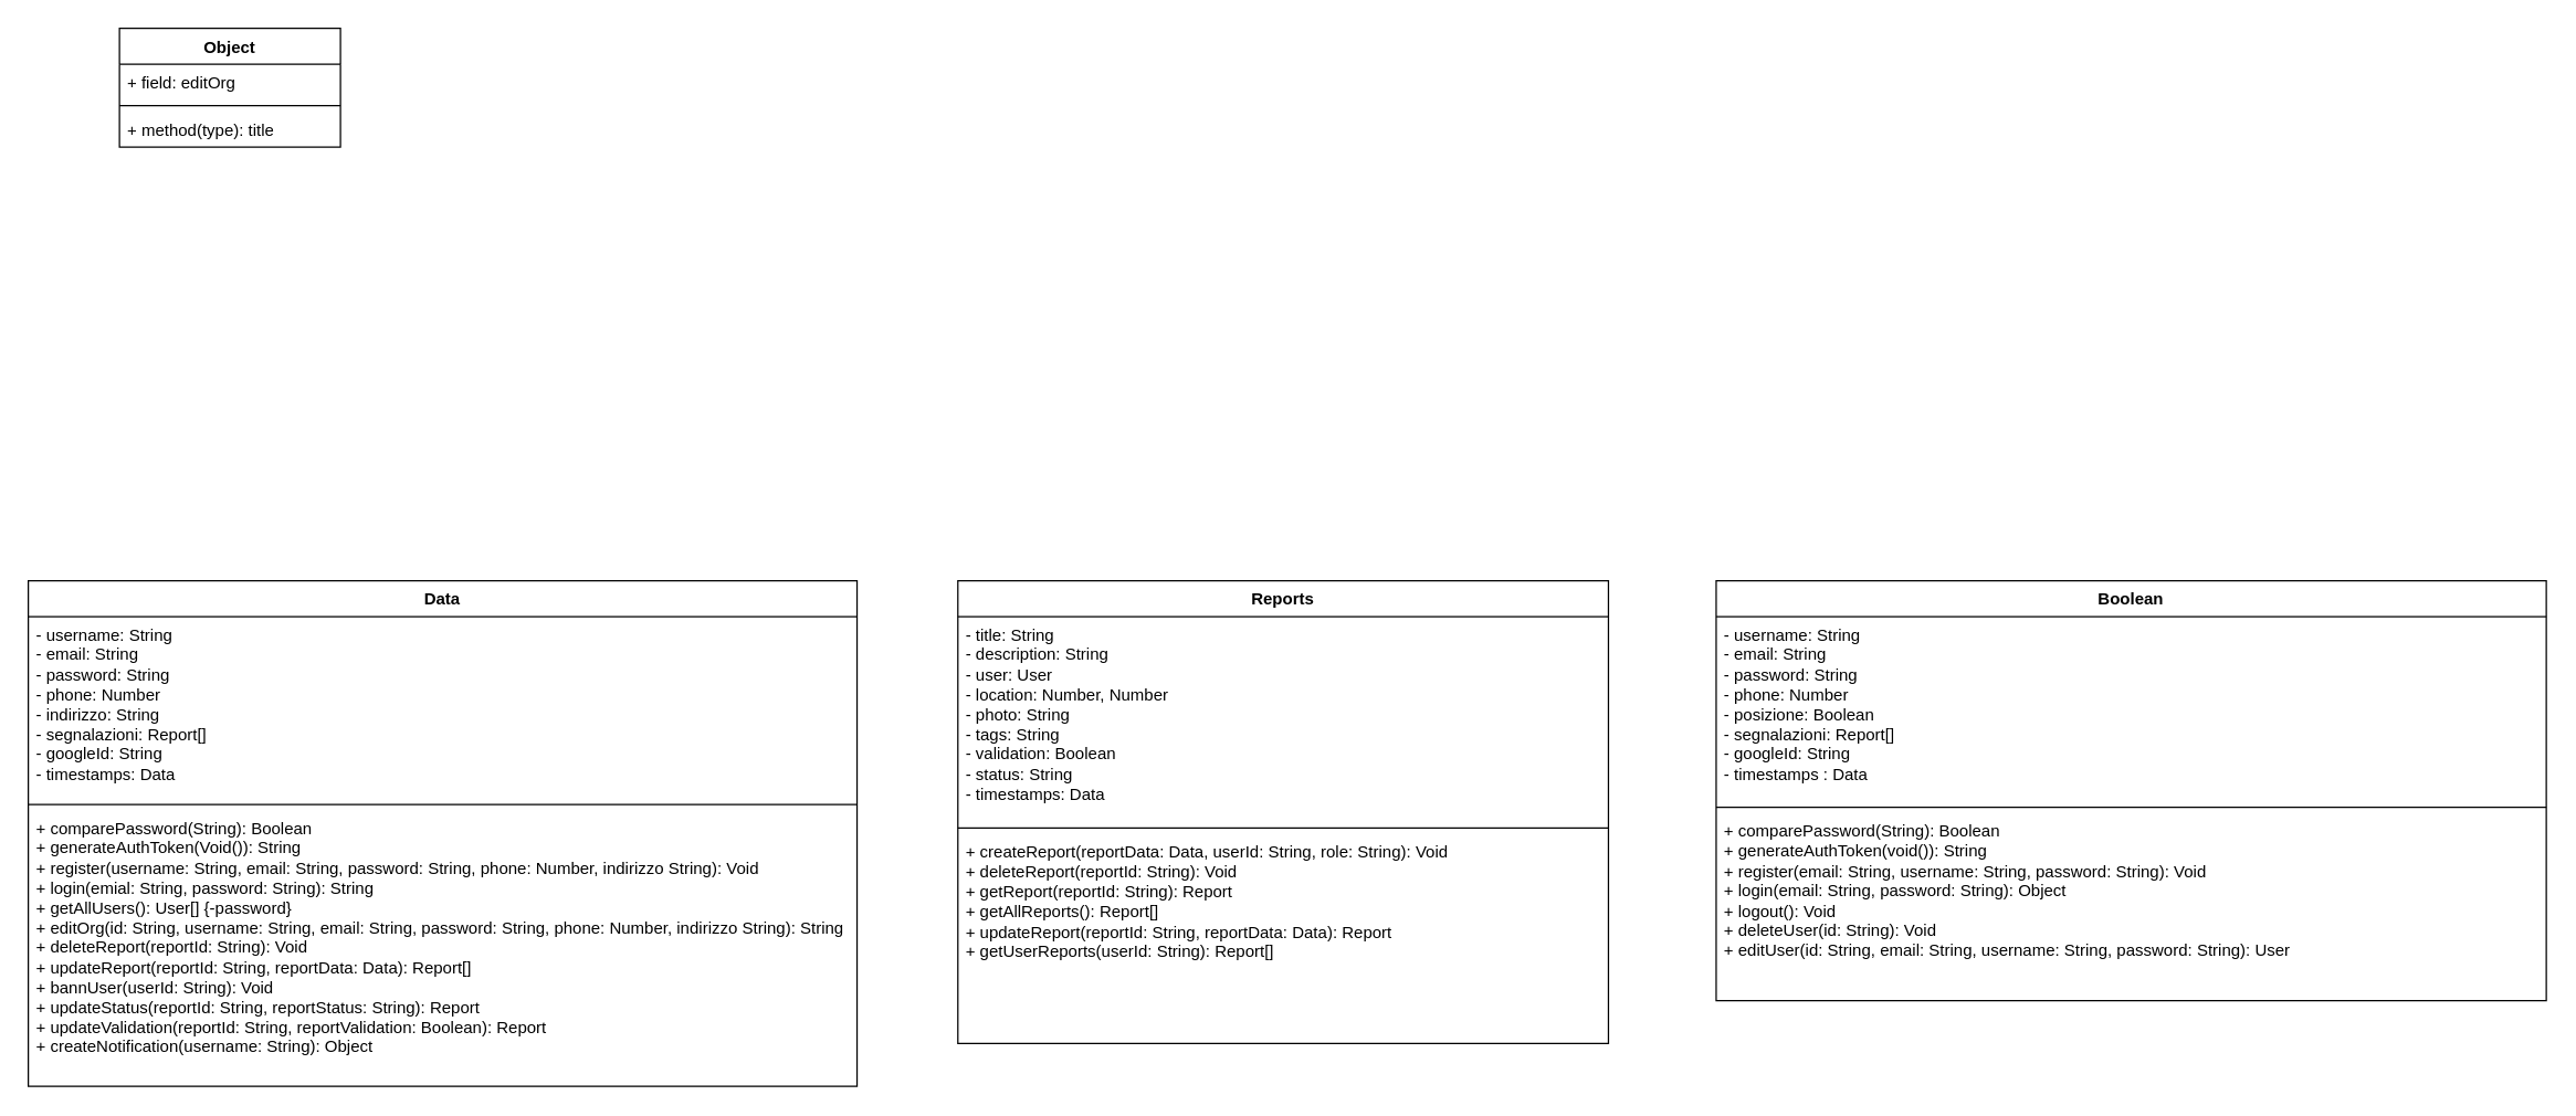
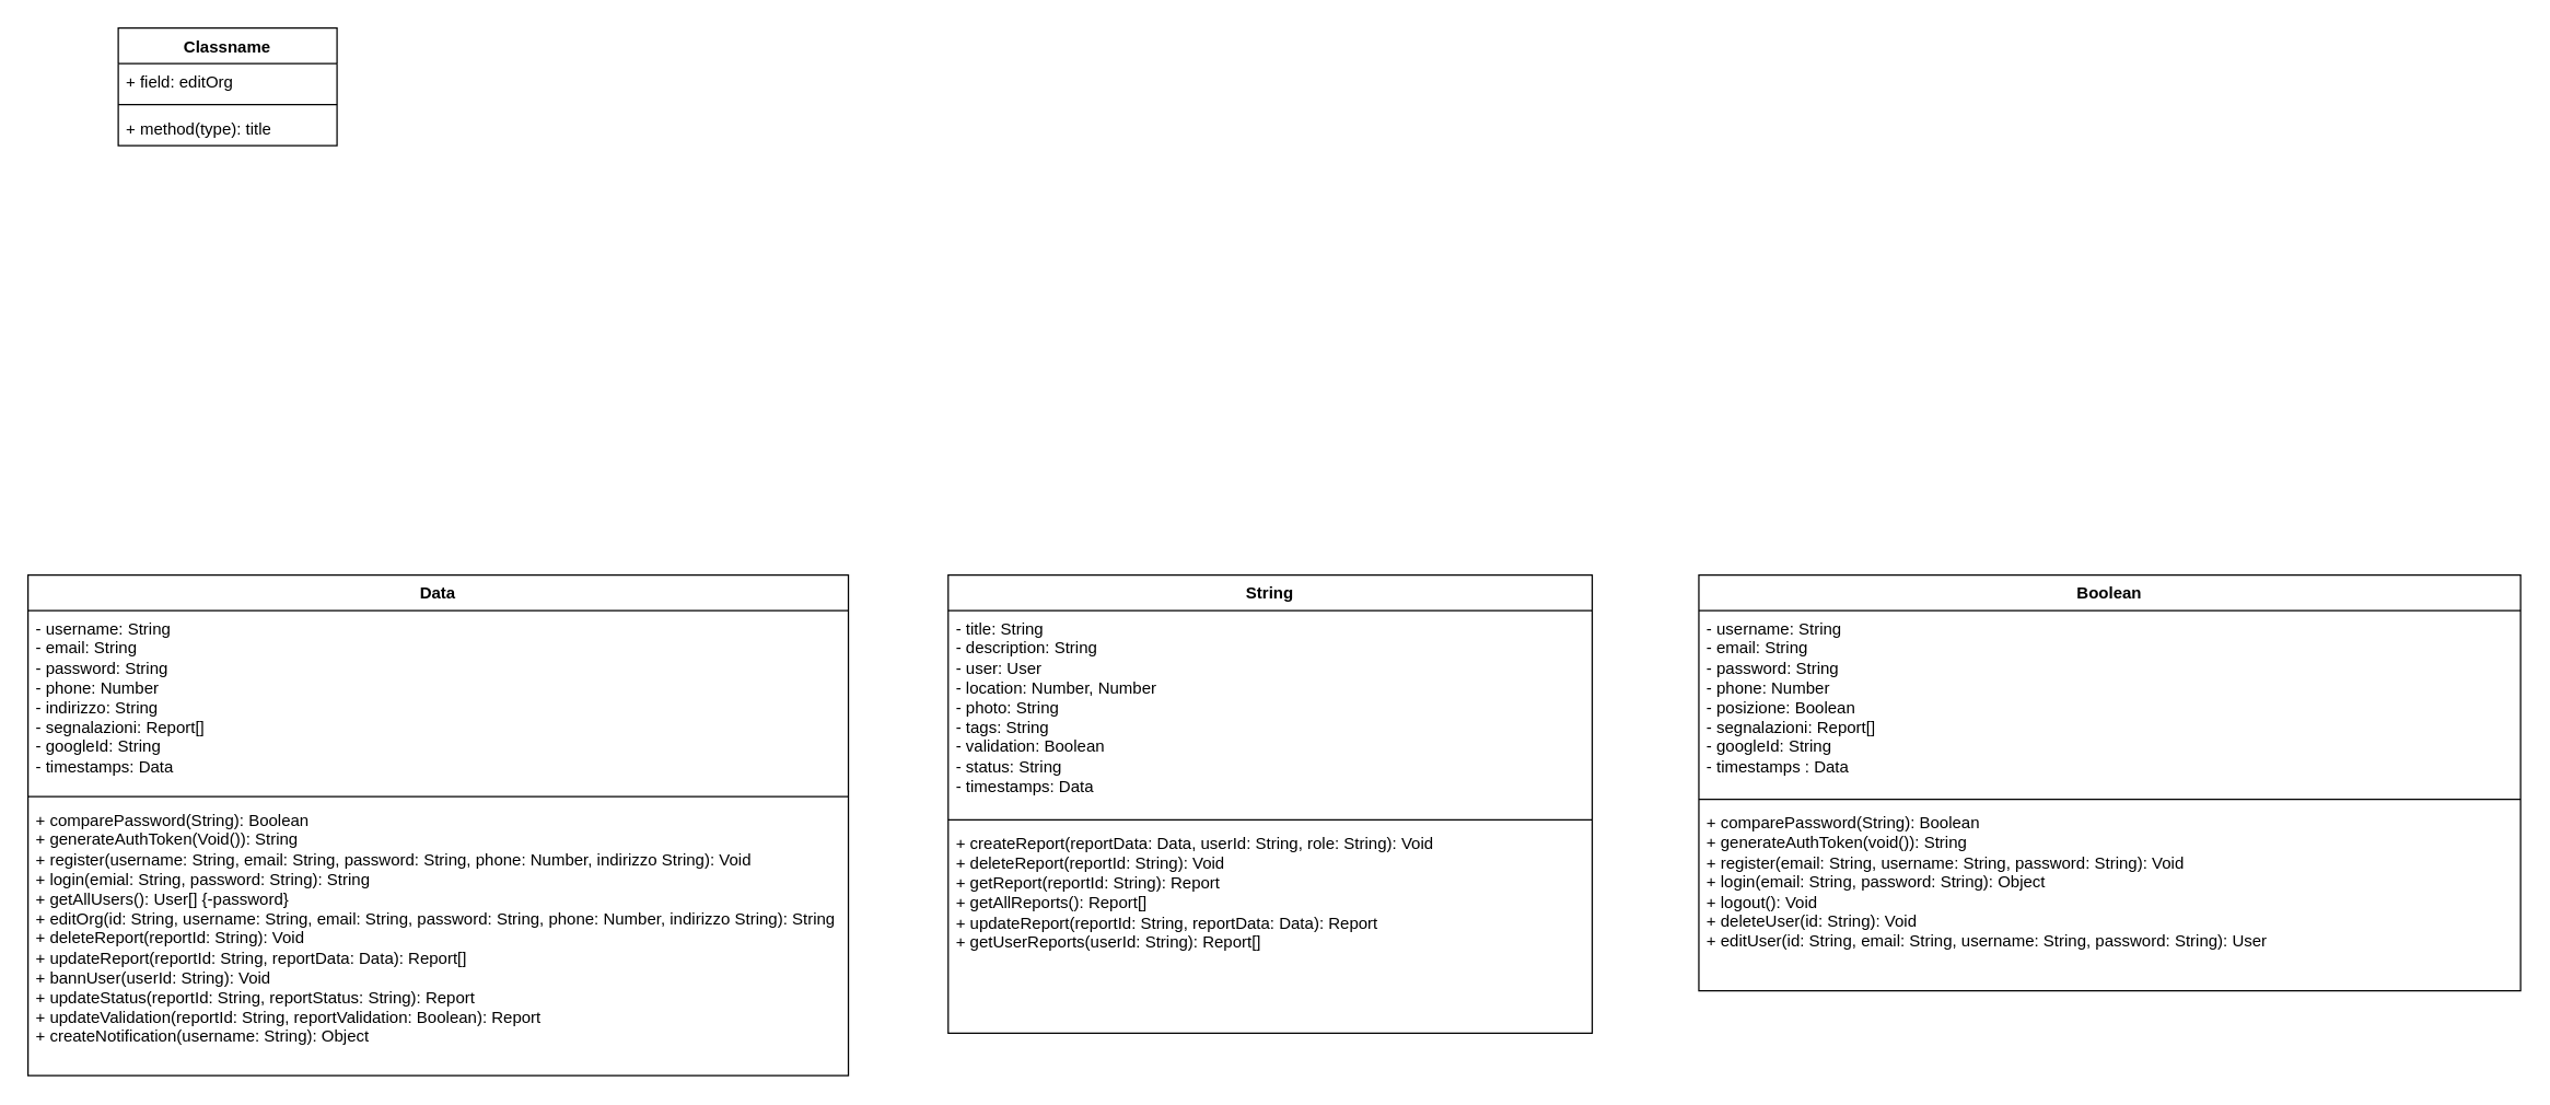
  <mxCell id="0" />
  <mxCell id="1" parent="0" />
- <mxCell id="2" value="Reports" style="swimlane;fontStyle=1;align=center;verticalAlign=top;childLayout=stackLayout;horizontal=1;startSize=26;horizontalStack=0;resizeParent=1;resizeParentMax=0;resizeLast=0;collapsible=1;marginBottom=0;whiteSpace=wrap;html=1;" vertex="1" parent="1"><mxGeometry x="693" y="420" width="471" height="335" as="geometry" /></mxCell>
+ <mxCell id="2" value="String" style="swimlane;fontStyle=1;align=center;verticalAlign=top;childLayout=stackLayout;horizontal=1;startSize=26;horizontalStack=0;resizeParent=1;resizeParentMax=0;resizeLast=0;collapsible=1;marginBottom=0;whiteSpace=wrap;html=1;" vertex="1" parent="1"><mxGeometry x="693" y="420" width="471" height="335" as="geometry" /></mxCell>
  <mxCell id="3" value="- title: String&lt;div&gt;- description: String&lt;/div&gt;&lt;div&gt;- user: User&lt;/div&gt;&lt;div&gt;- location: Number, Number&lt;/div&gt;&lt;div&gt;- photo: String&lt;/div&gt;&lt;div&gt;- tags: String&lt;/div&gt;&lt;div&gt;- validation: Boolean&lt;/div&gt;&lt;div&gt;- status: String&lt;/div&gt;&lt;div&gt;- timestamps: Data&lt;/div&gt;" style="text;strokeColor=none;fillColor=none;align=left;verticalAlign=top;spacingLeft=4;spacingRight=4;overflow=hidden;rotatable=0;points=[[0,0.5],[1,0.5]];portConstraint=eastwest;whiteSpace=wrap;html=1;" vertex="1" parent="2"><mxGeometry y="26" width="471" height="149" as="geometry" /></mxCell>
  <mxCell id="4" value="" style="line;strokeWidth=1;fillColor=none;align=left;verticalAlign=middle;spacingTop=-1;spacingLeft=3;spacingRight=3;rotatable=0;labelPosition=right;points=[];portConstraint=eastwest;strokeColor=inherit;" vertex="1" parent="2"><mxGeometry y="175" width="471" height="8" as="geometry" /></mxCell>
  <mxCell id="5" value="+ createReport(reportData: Data, userId: String, role: String): Void&lt;div&gt;+ deleteReport(reportId: String): Void&lt;/div&gt;&lt;div&gt;+ getReport(reportId: String): Report&lt;/div&gt;&lt;div&gt;+ getAllReports(): Report[]&lt;/div&gt;&lt;div&gt;+ updateReport(reportId: String, reportData: Data): Report&lt;/div&gt;&lt;div&gt;+ getUserReports(userId: String): Report[]&lt;/div&gt;&lt;div&gt;&lt;br&gt;&lt;div&gt;&lt;br&gt;&lt;/div&gt;&lt;/div&gt;" style="text;strokeColor=none;fillColor=none;align=left;verticalAlign=top;spacingLeft=4;spacingRight=4;overflow=hidden;rotatable=0;points=[[0,0.5],[1,0.5]];portConstraint=eastwest;whiteSpace=wrap;html=1;" vertex="1" parent="2"><mxGeometry y="183" width="471" height="152" as="geometry" /></mxCell>
- <mxCell id="6" value="Object" style="swimlane;fontStyle=1;align=center;verticalAlign=top;childLayout=stackLayout;horizontal=1;startSize=26;horizontalStack=0;resizeParent=1;resizeParentMax=0;resizeLast=0;collapsible=1;marginBottom=0;whiteSpace=wrap;html=1;" vertex="1" parent="1"><mxGeometry x="86" y="20" width="160" height="86" as="geometry" /></mxCell>
+ <mxCell id="6" value="Classname" style="swimlane;fontStyle=1;align=center;verticalAlign=top;childLayout=stackLayout;horizontal=1;startSize=26;horizontalStack=0;resizeParent=1;resizeParentMax=0;resizeLast=0;collapsible=1;marginBottom=0;whiteSpace=wrap;html=1;" vertex="1" parent="1"><mxGeometry x="86" y="20" width="160" height="86" as="geometry" /></mxCell>
  <mxCell id="7" value="+ field: editOrg" style="text;strokeColor=none;fillColor=none;align=left;verticalAlign=top;spacingLeft=4;spacingRight=4;overflow=hidden;rotatable=0;points=[[0,0.5],[1,0.5]];portConstraint=eastwest;whiteSpace=wrap;html=1;" vertex="1" parent="6"><mxGeometry y="26" width="160" height="26" as="geometry" /></mxCell>
  <mxCell id="8" value="" style="line;strokeWidth=1;fillColor=none;align=left;verticalAlign=middle;spacingTop=-1;spacingLeft=3;spacingRight=3;rotatable=0;labelPosition=right;points=[];portConstraint=eastwest;strokeColor=inherit;" vertex="1" parent="6"><mxGeometry y="52" width="160" height="8" as="geometry" /></mxCell>
  <mxCell id="9" value="+ method(type): title" style="text;strokeColor=none;fillColor=none;align=left;verticalAlign=top;spacingLeft=4;spacingRight=4;overflow=hidden;rotatable=0;points=[[0,0.5],[1,0.5]];portConstraint=eastwest;whiteSpace=wrap;html=1;" vertex="1" parent="6"><mxGeometry y="60" width="160" height="26" as="geometry" /></mxCell>
  <mxCell id="10" value="Boolean" style="swimlane;fontStyle=1;align=center;verticalAlign=top;childLayout=stackLayout;horizontal=1;startSize=26;horizontalStack=0;resizeParent=1;resizeParentMax=0;resizeLast=0;collapsible=1;marginBottom=0;whiteSpace=wrap;html=1;" vertex="1" parent="1"><mxGeometry x="1242" y="420" width="601" height="304" as="geometry" /></mxCell>
  <mxCell id="11" value="- username: String&lt;div&gt;- email: String&lt;/div&gt;&lt;div&gt;- password: String&lt;/div&gt;&lt;div&gt;- phone: Number&lt;/div&gt;&lt;div&gt;- posizione: Boolean&lt;/div&gt;&lt;div&gt;- segnalazioni: Report[]&lt;/div&gt;&lt;div&gt;- googleId: String&lt;/div&gt;&lt;div&gt;- timestamps : Data&lt;/div&gt;" style="text;strokeColor=none;fillColor=none;align=left;verticalAlign=top;spacingLeft=4;spacingRight=4;overflow=hidden;rotatable=0;points=[[0,0.5],[1,0.5]];portConstraint=eastwest;whiteSpace=wrap;html=1;" vertex="1" parent="10"><mxGeometry y="26" width="601" height="134" as="geometry" /></mxCell>
  <mxCell id="12" value="" style="line;strokeWidth=1;fillColor=none;align=left;verticalAlign=middle;spacingTop=-1;spacingLeft=3;spacingRight=3;rotatable=0;labelPosition=right;points=[];portConstraint=eastwest;strokeColor=inherit;" vertex="1" parent="10"><mxGeometry y="160" width="601" height="8" as="geometry" /></mxCell>
  <mxCell id="13" value="+ comparePassword(String): Boolean&lt;div&gt;+ generateAuthToken(void()): String&lt;/div&gt;&lt;div&gt;+ register(email: String, username: String, password: String): Void&lt;/div&gt;&lt;div&gt;+ login(email: String, password: String): Object&amp;nbsp;&lt;/div&gt;&lt;div&gt;+ logout(): Void&lt;/div&gt;&lt;div&gt;+ deleteUser(id: String): Void&lt;/div&gt;&lt;div&gt;+ editUser(id: String,&amp;nbsp;&lt;span style=&quot;background-color: transparent; color: light-dark(rgb(0, 0, 0), rgb(255, 255, 255));&quot;&gt;email: String, username: String, password: String): User&lt;/span&gt;&lt;/div&gt;" style="text;strokeColor=none;fillColor=none;align=left;verticalAlign=top;spacingLeft=4;spacingRight=4;overflow=hidden;rotatable=0;points=[[0,0.5],[1,0.5]];portConstraint=eastwest;whiteSpace=wrap;html=1;" vertex="1" parent="10"><mxGeometry y="168" width="601" height="136" as="geometry" /></mxCell>
  <mxCell id="14" value="Data" style="swimlane;fontStyle=1;align=center;verticalAlign=top;childLayout=stackLayout;horizontal=1;startSize=26;horizontalStack=0;resizeParent=1;resizeParentMax=0;resizeLast=0;collapsible=1;marginBottom=0;whiteSpace=wrap;html=1;" vertex="1" parent="1"><mxGeometry x="20" y="420" width="600" height="366" as="geometry" /></mxCell>
  <mxCell id="15" value="- username: String&lt;div&gt;- email: String&lt;/div&gt;&lt;div&gt;- password: String&lt;/div&gt;&lt;div&gt;- phone: Number&lt;/div&gt;&lt;div&gt;- indirizzo: String&lt;/div&gt;&lt;div&gt;- segnalazioni: Report[]&lt;/div&gt;&lt;div&gt;- googleId: String&lt;/div&gt;&lt;div&gt;- timestamps: Data&lt;/div&gt;" style="text;strokeColor=none;fillColor=none;align=left;verticalAlign=top;spacingLeft=4;spacingRight=4;overflow=hidden;rotatable=0;points=[[0,0.5],[1,0.5]];portConstraint=eastwest;whiteSpace=wrap;html=1;" vertex="1" parent="14"><mxGeometry y="26" width="600" height="132" as="geometry" /></mxCell>
  <mxCell id="16" value="" style="line;strokeWidth=1;fillColor=none;align=left;verticalAlign=middle;spacingTop=-1;spacingLeft=3;spacingRight=3;rotatable=0;labelPosition=right;points=[];portConstraint=eastwest;strokeColor=inherit;" vertex="1" parent="14"><mxGeometry y="158" width="600" height="8" as="geometry" /></mxCell>
  <mxCell id="17" value="+ comparePassword(String): Boolean&lt;div&gt;+ generateAuthToken(Void()): String&lt;/div&gt;&lt;div&gt;+ register(username: String, email: String, password: String, phone: Number, indirizzo String):&amp;nbsp;Void&lt;/div&gt;&lt;div&gt;+ login(emial: String, password: String): String&lt;/div&gt;&lt;div&gt;+ getAllUsers(): User[] {-password}&lt;/div&gt;&lt;div&gt;+ editOrg(id: String, username: String, email: String, password: String, phone: Number, indirizzo String): String&lt;/div&gt;&lt;div&gt;+ deleteReport(reportId: String): Void&lt;/div&gt;&lt;div&gt;+ updateReport(reportId: String, reportData: Data): Report[]&lt;/div&gt;&lt;div&gt;+ bannUser(userId: String): Void&lt;/div&gt;&lt;div&gt;+ updateStatus(reportId: String, reportStatus: String): Report&lt;/div&gt;&lt;div&gt;+ updateValidation(reportId: String, reportValidation: Boolean): Report&lt;/div&gt;&lt;div&gt;+ createNotification(username: String): Object&lt;/div&gt;" style="text;strokeColor=none;fillColor=none;align=left;verticalAlign=top;spacingLeft=4;spacingRight=4;overflow=hidden;rotatable=0;points=[[0,0.5],[1,0.5]];portConstraint=eastwest;whiteSpace=wrap;html=1;" vertex="1" parent="14"><mxGeometry y="166" width="600" height="200" as="geometry" /></mxCell>
